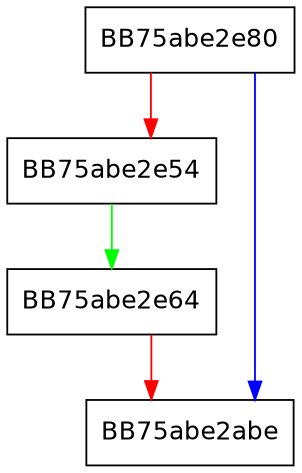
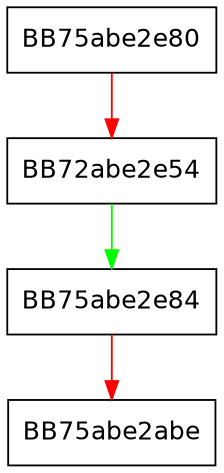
  digraph {
    fontname="DejaVu Sans"
    splines=ortho
    node [fontname="DejaVu Sans" shape=box]
    edge [color=red fontname="DejaVu Sans"]
-   BB75abe2e54
-   BB75abe2e84 [label=BB75abe2e64]
+   BB75abe2e54 [label=BB72abe2e54]
+   BB75abe2e84
    n3 [label=BB75abe2abe]
    BB75abe2e80
    BB75abe2e54 -> BB75abe2e84 [color=green]
    BB75abe2e84 -> n3
    BB75abe2e80 -> BB75abe2e54
-   BB75abe2e80 -> n3 [color=blue]
  }
